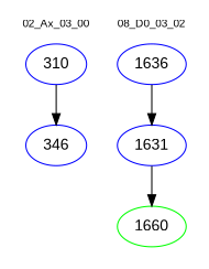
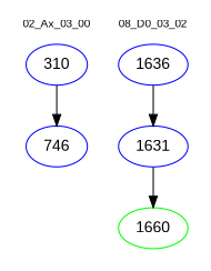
  digraph {
    fontname="Liberation Sans"
    node [color=blue fontname="Liberation Sans"]
    edge [color=black fontname="Liberation Sans"]
    n1 [label=310]
-   n2 [label=346]
+   n2 [label=746]
    n3 [label=1636]
    n4 [label=1631]
    n5 [color=green label=1660]
    subgraph cluster_1 {
      color=white
      fontsize=10
      label="02_Ax_03_00"
      n1
      n2
    }
    subgraph cluster_2 {
      color=white
      fontsize=10
      label="08_D0_03_02"
      n3
      n4
      n5
    }
    n1 -> n2
    n3 -> n4
    n4 -> n5
  }
